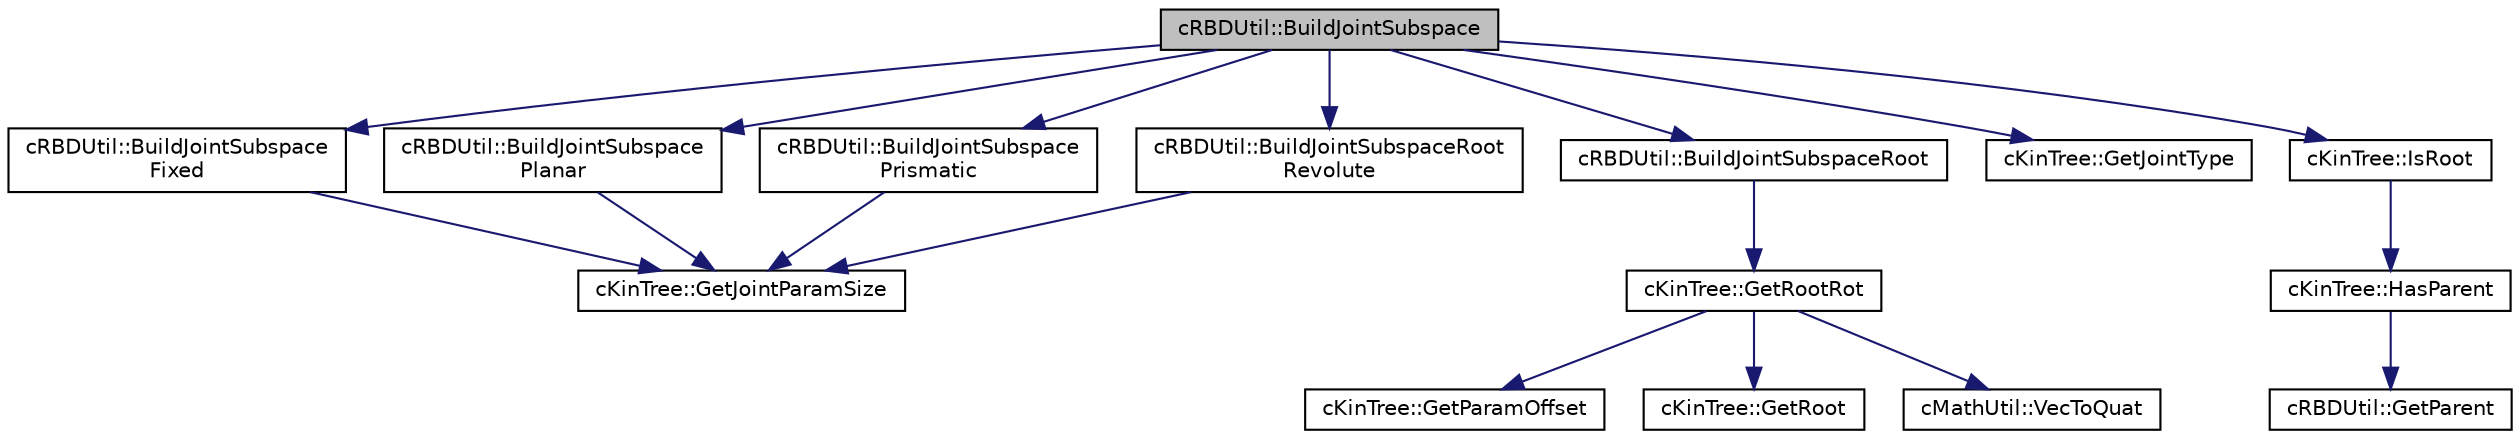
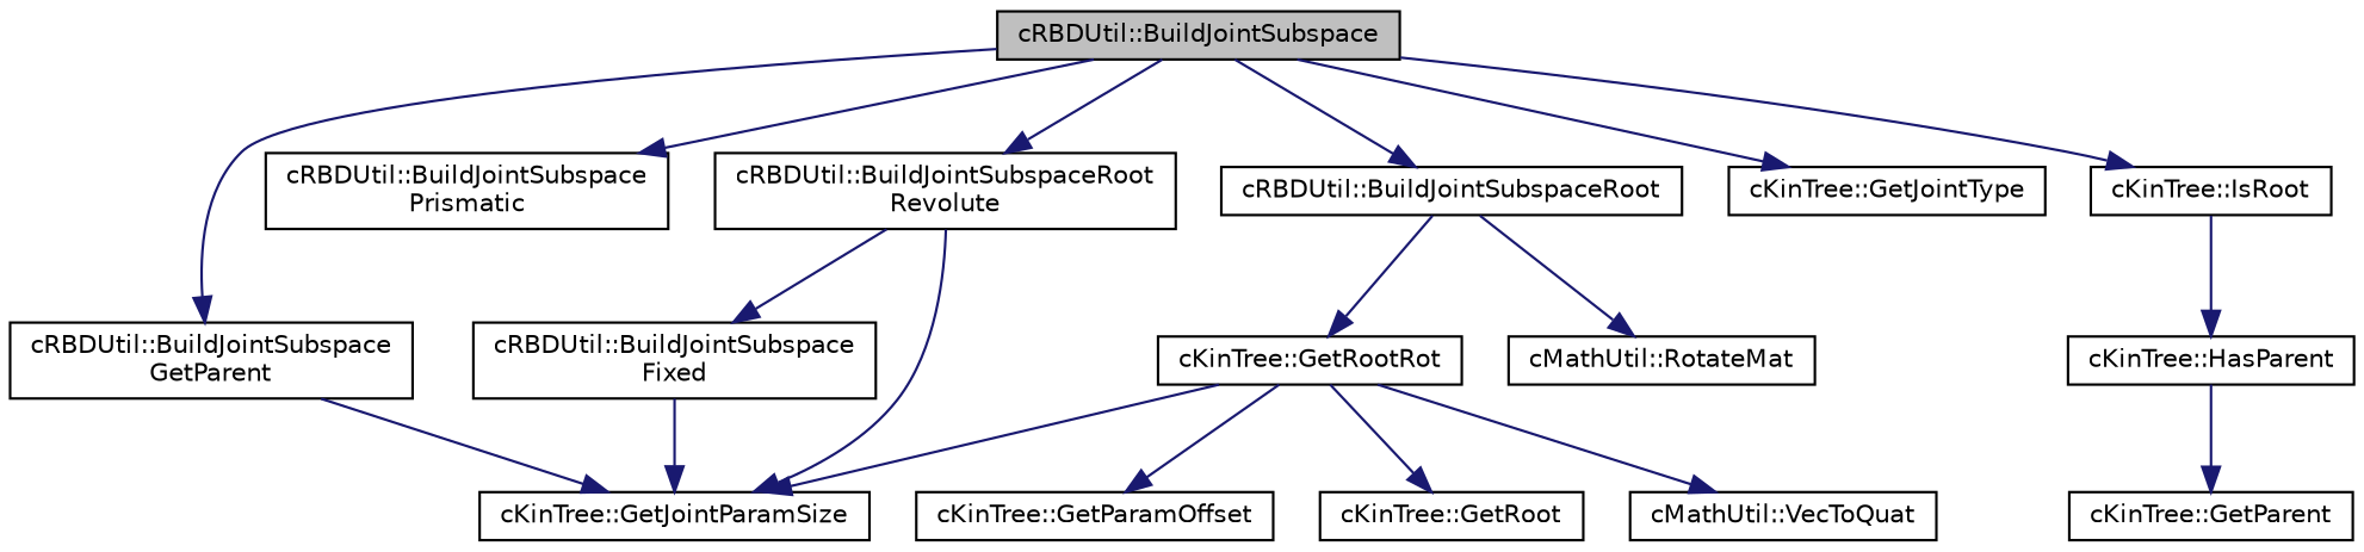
  digraph {
    rankdir=TB
    node [color=black fillcolor=white fontname=Helvetica fontsize=10 shape=record style=filled]
    edge [color=midnightblue fontname=Helvetica fontsize=10 labelfontname=Helvetica labelfontsize=10 style=solid]
    n1 [fillcolor=grey75 fontcolor=black height=0.2 label="cRBDUtil::BuildJointSubspace" width=0.4]
    n2 [height=0.2 label="cRBDUtil::BuildJointSubspace\lFixed" width=0.4]
-   n3 [height=0.2 label="cRBDUtil::BuildJointSubspace\lPlanar" width=0.4]
+   n3 [height=0.2 label="cRBDUtil::BuildJointSubspace\lGetParent" width=0.4]
    n4 [height=0.2 label="cRBDUtil::BuildJointSubspace\lPrismatic" width=0.4]
    n5 [height=0.2 label="cRBDUtil::BuildJointSubspaceRoot\lRevolute" width=0.4]
    n6 [height=0.2 label="cRBDUtil::BuildJointSubspaceRoot" width=0.4]
    n7 [height=0.2 label="cKinTree::GetJointType" width=0.4]
    n8 [height=0.2 label="cKinTree::IsRoot" width=0.4]
    n9 [height=0.2 label="cKinTree::GetJointParamSize" width=0.4]
    n10 [height=0.2 label="cKinTree::GetRootRot" width=0.4]
+   n11 [height=0.2 label="cMathUtil::RotateMat" width=0.4]
    n12 [height=0.2 label="cKinTree::HasParent" width=0.4]
    n13 [height=0.2 label="cKinTree::GetParamOffset" width=0.4]
    n14 [height=0.2 label="cKinTree::GetRoot" width=0.4]
    n15 [height=0.2 label="cMathUtil::VecToQuat" width=0.4]
-   n16 [height=0.2 label="cRBDUtil::GetParent" width=0.4]
-   n1 -> n2
+   n16 [height=0.2 label="cKinTree::GetParent" width=0.4]
+   n5 -> n2
    n1 -> n3
    n1 -> n4
    n1 -> n5
    n1 -> n6
    n1 -> n7
    n1 -> n8
    n2 -> n9
    n3 -> n9
-   n4 -> n9
+   n10 -> n9
    n5 -> n9
    n6 -> n10
+   n6 -> n11
    n8 -> n12
    n10 -> n13
    n10 -> n14
    n10 -> n15
    n12 -> n16
  }
